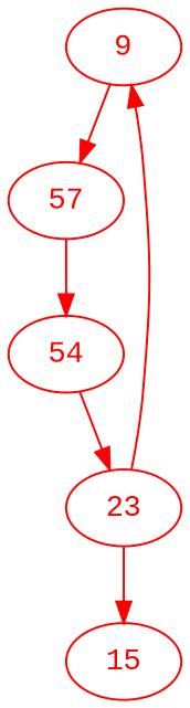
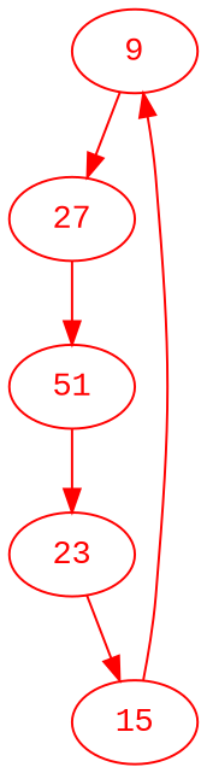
  digraph {
    fontname="Liberation Mono"
    node [color=red fontcolor=red fontname="Liberation Mono"]
    edge [color=red fontname="Liberation Mono"]
    9
-   27 [label=57]
-   51 [label=54]
+   27
+   51
    15
    n5 [label=23]
    9 -> 27
    27 -> 51
    51 -> n5
-   n5 -> 9
+   15 -> 9
    n5 -> 15
  }
